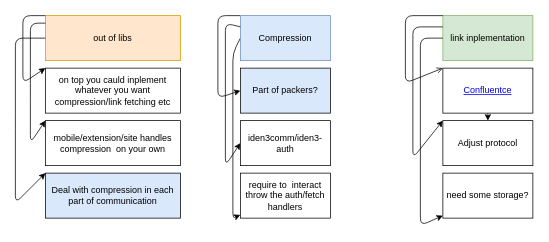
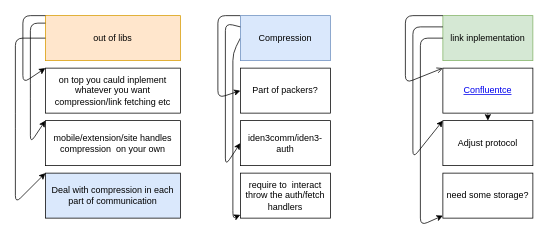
  <mxCell id="0" />
  <mxCell id="1" parent="0" />
  <mxCell id="2" value="out of libs" style="rounded=0;whiteSpace=wrap;html=1;fillColor=#ffe6cc;strokeColor=#d79b00;" vertex="1" parent="1"><mxGeometry x="60" y="20" width="180" height="60" as="geometry" /></mxCell>
  <mxCell id="3" value="Deal with compression in each part of communication" style="rounded=0;whiteSpace=wrap;html=1;fillColor=#dae8fc;" vertex="1" parent="1"><mxGeometry x="60" y="230" width="180" height="60" as="geometry" /></mxCell>
  <mxCell id="4" value="mobile/extension/site handles compression&amp;nbsp; on your own" style="rounded=0;whiteSpace=wrap;html=1;" vertex="1" parent="1"><mxGeometry x="60" y="160" width="180" height="60" as="geometry" /></mxCell>
  <mxCell id="5" value="" style="edgeStyle=none;html=1;entryX=0;entryY=0.5;entryDx=0;entryDy=0;exitX=0;exitY=0;exitDx=0;exitDy=0;" edge="1" parent="1" source="7" target="10"><mxGeometry relative="1" as="geometry"><mxPoint x="290" y="80" as="sourcePoint" /><Array as="points"><mxPoint x="290" y="20" /><mxPoint x="290" y="130" /></Array></mxGeometry></mxCell>
  <mxCell id="6" value="" style="edgeStyle=none;html=1;exitX=0;exitY=0.5;exitDx=0;exitDy=0;" edge="1" parent="1" source="7" target="12"><mxGeometry relative="1" as="geometry"><Array as="points"><mxPoint x="310" y="70" /><mxPoint x="310" y="290" /></Array></mxGeometry></mxCell>
  <mxCell id="7" value="Compression" style="rounded=0;whiteSpace=wrap;html=1;fillColor=#dae8fc;strokeColor=#6c8ebf;" vertex="1" parent="1"><mxGeometry x="320" y="20" width="120" height="60" as="geometry" /></mxCell>
  <mxCell id="8" value="on top you cauld inplement whatever you want&lt;br&gt;compression/link fetching etc" style="rounded=0;whiteSpace=wrap;html=1;" vertex="1" parent="1"><mxGeometry x="60" y="90" width="180" height="60" as="geometry" /></mxCell>
  <mxCell id="9" value="" style="edgeStyle=none;html=1;exitX=0;exitY=0.25;exitDx=0;exitDy=0;entryX=0;entryY=0.5;entryDx=0;entryDy=0;" edge="1" parent="1" source="7" target="11"><mxGeometry relative="1" as="geometry"><Array as="points"><mxPoint x="300" y="30" /><mxPoint x="300" y="220" /></Array></mxGeometry></mxCell>
- <mxCell id="10" value="Part of packers?" style="rounded=0;whiteSpace=wrap;html=1;fillColor=#dae8fc;" vertex="1" parent="1"><mxGeometry x="320" y="90" width="120" height="60" as="geometry" /></mxCell>
+ <mxCell id="10" value="Part of packers?" style="rounded=0;whiteSpace=wrap;html=1;" vertex="1" parent="1"><mxGeometry x="320" y="90" width="120" height="60" as="geometry" /></mxCell>
  <mxCell id="11" value="iden3comm/iden3-auth" style="rounded=0;whiteSpace=wrap;html=1;" vertex="1" parent="1"><mxGeometry x="320" y="160" width="120" height="60" as="geometry" /></mxCell>
  <mxCell id="12" value="require to&amp;nbsp; interact throw the auth/fetch handlers" style="rounded=0;whiteSpace=wrap;html=1;" vertex="1" parent="1"><mxGeometry x="320" y="230" width="120" height="60" as="geometry" /></mxCell>
  <mxCell id="13" value="link inplementation" style="whiteSpace=wrap;html=1;fillColor=#d5e8d4;strokeColor=#82b366;" vertex="1" parent="1"><mxGeometry x="590" y="20" width="120" height="60" as="geometry" /></mxCell>
  <mxCell id="14" value="" style="edgeStyle=none;html=1;exitX=0;exitY=0.25;exitDx=0;exitDy=0;entryX=0;entryY=0;entryDx=0;entryDy=0;" edge="1" parent="1" source="13" target="19"><mxGeometry relative="1" as="geometry"><Array as="points"><mxPoint x="550" y="35" /><mxPoint x="550" y="210" /></Array></mxGeometry></mxCell>
  <mxCell id="15" value="" style="edgeStyle=none;html=1;" edge="1" parent="1" source="16" target="19"><mxGeometry relative="1" as="geometry" /></mxCell>
  <mxCell id="16" value="&lt;a href=&quot;https://polygonid.atlassian.net/wiki/spaces/PI/pages/57737217/Core+Support+ping+urls+in+QR+for+flows+instead+of+JSON+content&quot;&gt;Confluentce&lt;/a&gt;" style="rounded=0;whiteSpace=wrap;html=1;" vertex="1" parent="1"><mxGeometry x="590" y="90" width="120" height="60" as="geometry" /></mxCell>
  <mxCell id="17" value="" style="endArrow=open;html=1;exitX=0;exitY=0;exitDx=0;exitDy=0;entryX=0;entryY=0;entryDx=0;entryDy=0;" edge="1" parent="1" source="13" target="16"><mxGeometry width="50" height="50" relative="1" as="geometry"><mxPoint x="670" y="200" as="sourcePoint" /><mxPoint x="540" y="120" as="targetPoint" /><Array as="points"><mxPoint x="540" y="20" /><mxPoint x="540" y="110" /></Array></mxGeometry></mxCell>
  <mxCell id="18" value="" style="edgeStyle=none;html=1;exitX=0;exitY=0.5;exitDx=0;exitDy=0;" edge="1" parent="1" source="13" target="20"><mxGeometry relative="1" as="geometry"><Array as="points"><mxPoint x="560" y="50" /><mxPoint x="560" y="300" /></Array></mxGeometry></mxCell>
  <mxCell id="19" value="Adjust protocol" style="whiteSpace=wrap;html=1;rounded=0;" vertex="1" parent="1"><mxGeometry x="590" y="160" width="120" height="60" as="geometry" /></mxCell>
  <mxCell id="20" value="need some storage?" style="whiteSpace=wrap;html=1;rounded=0;" vertex="1" parent="1"><mxGeometry x="590" y="230" width="120" height="60" as="geometry" /></mxCell>
  <mxCell id="21" value="" style="endArrow=classic;html=1;entryX=0;entryY=0;entryDx=0;entryDy=0;exitX=0;exitY=0;exitDx=0;exitDy=0;" edge="1" parent="1" source="2" target="8"><mxGeometry width="50" height="50" relative="1" as="geometry"><mxPoint x="-10" y="140" as="sourcePoint" /><mxPoint x="40" y="90" as="targetPoint" /><Array as="points"><mxPoint x="30" y="20" /><mxPoint x="30" y="110" /></Array></mxGeometry></mxCell>
  <mxCell id="22" value="" style="endArrow=classic;html=1;entryX=0;entryY=0;entryDx=0;entryDy=0;" edge="1" parent="1" target="4"><mxGeometry width="50" height="50" relative="1" as="geometry"><mxPoint x="60" y="30" as="sourcePoint" /><mxPoint x="70" y="120" as="targetPoint" /><Array as="points"><mxPoint x="40" y="30" /><mxPoint x="40" y="120" /><mxPoint x="40" y="190" /></Array></mxGeometry></mxCell>
  <mxCell id="23" value="" style="endArrow=classic;html=1;exitX=0;exitY=0.5;exitDx=0;exitDy=0;entryX=0;entryY=0;entryDx=0;entryDy=0;" edge="1" parent="1" source="2" target="3"><mxGeometry width="50" height="50" relative="1" as="geometry"><mxPoint x="250" y="270" as="sourcePoint" /><mxPoint x="300" y="220" as="targetPoint" /><Array as="points"><mxPoint x="20" y="50" /><mxPoint x="20" y="160" /><mxPoint x="20" y="270" /></Array></mxGeometry></mxCell>
